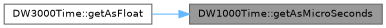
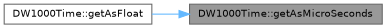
  digraph {
    rankdir=RL
    node [fontname=Helvetica fontsize=10 shape=box style=filled]
    n1 [color=gray40 fillcolor=grey60 fontcolor=black height=0.2 label="DW1000Time::getAsMicroSeconds" width=0.4]
-   n2 [color=grey40 fillcolor=white height=0.2 label="DW3000Time::getAsFloat" width=0.4]
+   n2 [color=grey40 fillcolor=white height=0.2 label="DW1000Time::getAsFloat" width=0.4]
    n1 -> n2 [color=steelblue1 dir=back fontname=Helvetica fontsize=10 labelfontname=Helvetica labelfontsize=10 style=solid]
  }
